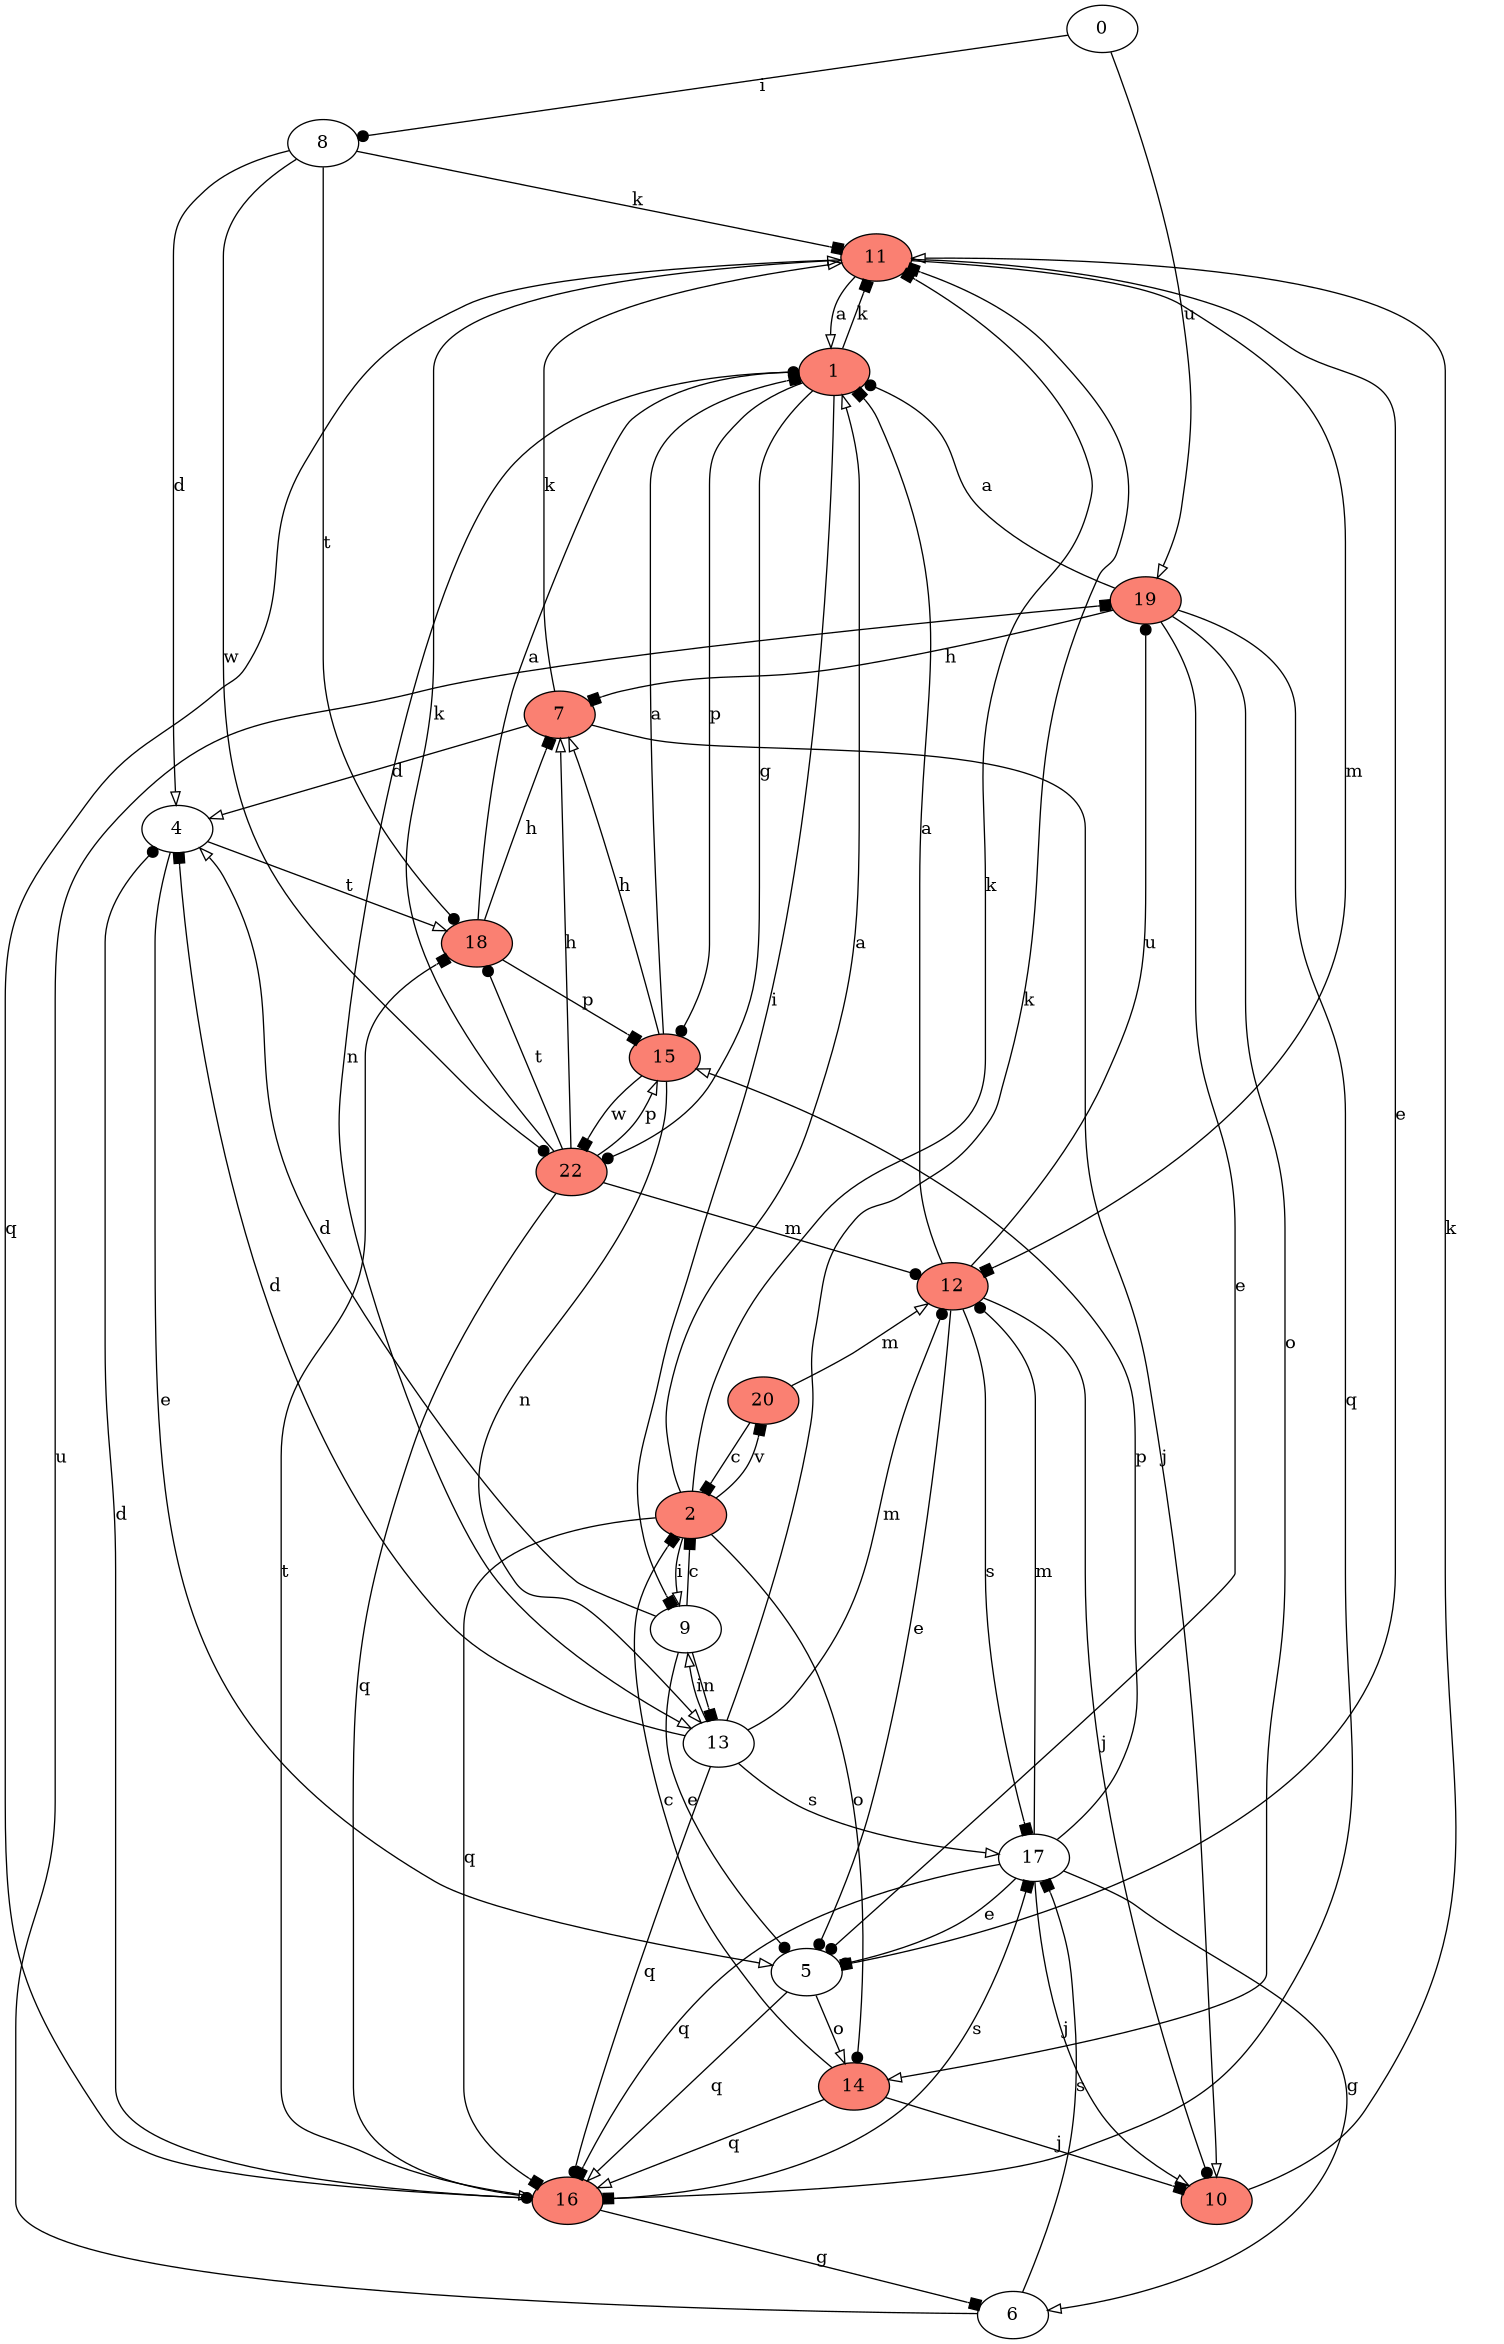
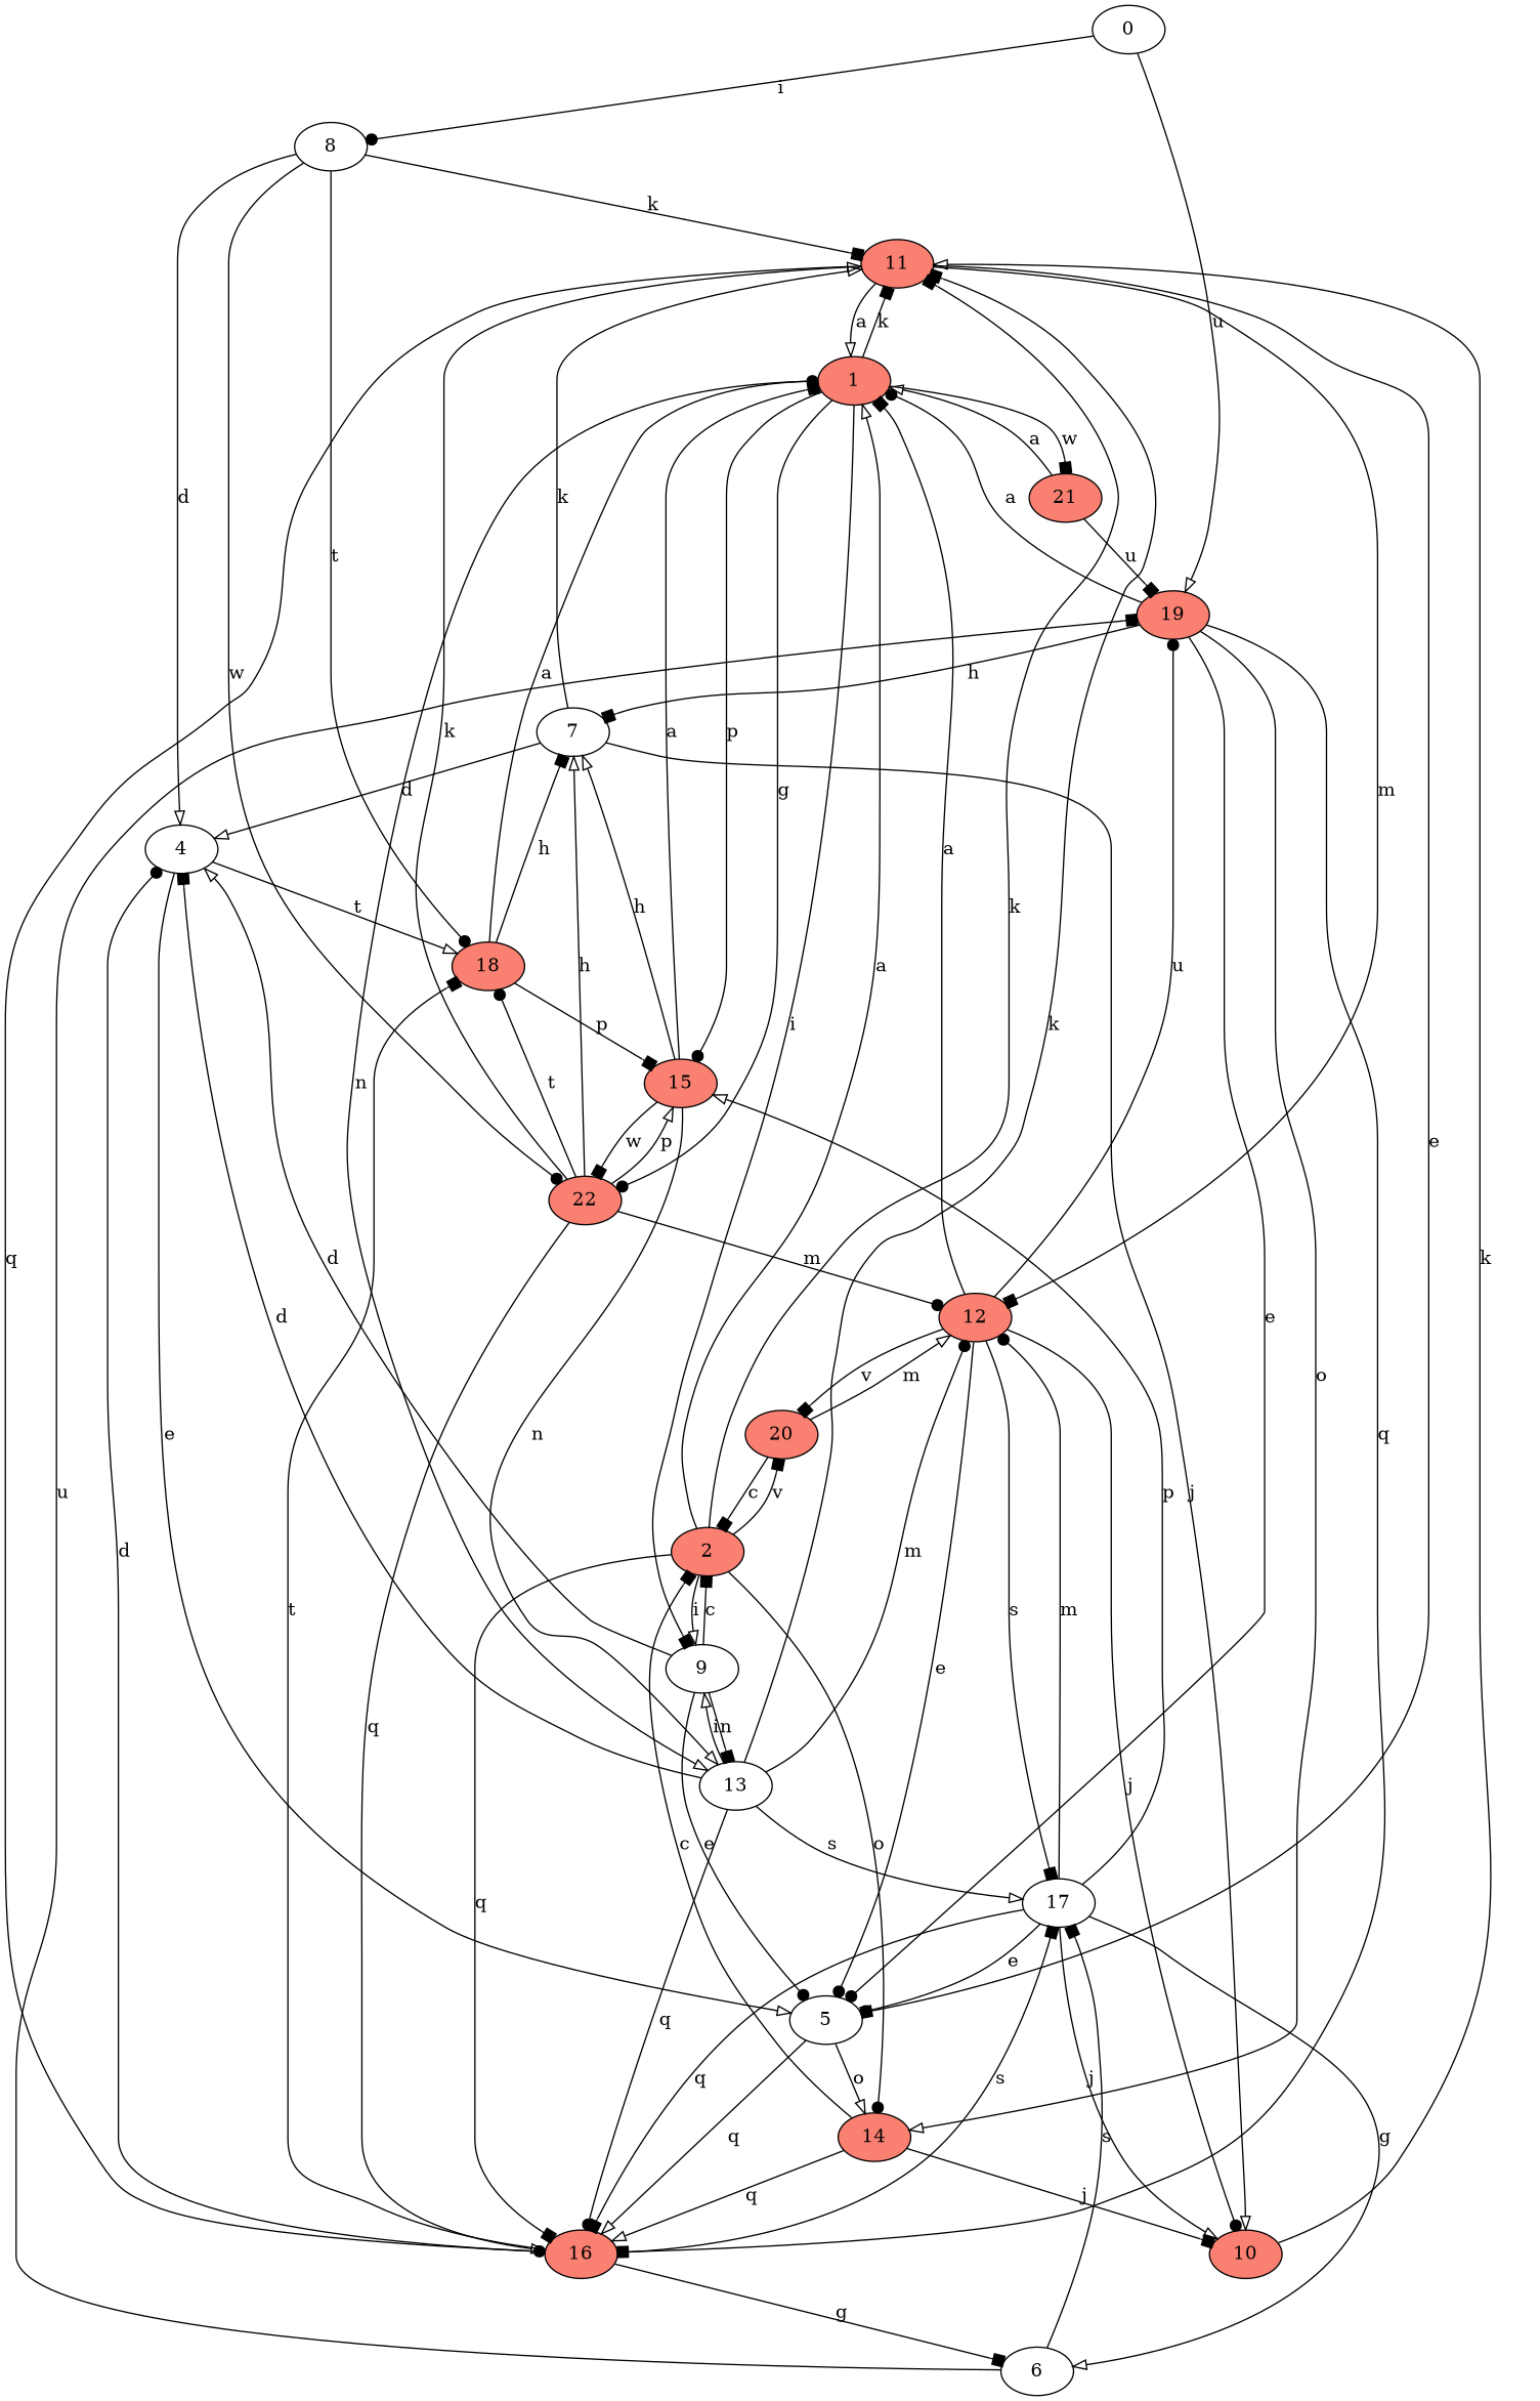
  strict digraph {
    node [fillcolor=salmon style=filled]
    edge [arrowhead=box]
    0 [fillcolor=white]
    8 [fillcolor=white]
    19
    11
    22
    4 [fillcolor=white]
    18
    1
    14
    16
    5 [fillcolor=white]
-   7
+   7 [fillcolor=white]
    9 [fillcolor=white]
    13 [fillcolor=white]
    15
+   21
    2
    12
    17 [fillcolor=white]
    20
    10
    6 [fillcolor=white]
    0 -> 8 [arrowhead=dot label=i]
    0 -> 19 [arrowhead=onormal label=u]
    8 -> 11 [label=k]
    8 -> 22 [arrowhead=dot label=w]
    8 -> 4 [arrowhead=onormal label=d]
    8 -> 18 [arrowhead=dot label=t]
    19 -> 1 [arrowhead=dot label=a]
    19 -> 14 [arrowhead=onormal label=o]
    19 -> 16 [label=q]
    19 -> 5 [arrowhead=dot label=e]
    19 -> 7 [label=h]
    11 -> 1 [arrowhead=onormal label=a]
    11 -> 16 [arrowhead=dot label=q]
    11 -> 5 [label=e]
    11 -> 12 [label=m]
    22 -> 11 [arrowhead=onormal label=k]
    22 -> 18 [arrowhead=dot label=t]
    22 -> 16 [arrowhead=onormal label=q]
    22 -> 7 [arrowhead=onormal label=h]
    22 -> 15 [arrowhead=onormal label=p]
    22 -> 12 [arrowhead=dot label=m]
    4 -> 18 [arrowhead=onormal label=t]
    4 -> 5 [arrowhead=onormal label=e]
    18 -> 1 [arrowhead=dot label=a]
    18 -> 7 [label=h]
    18 -> 15 [label=p]
    1 -> 11 [label=k]
    1 -> 22 [arrowhead=dot label=g]
    1 -> 9 [label=i]
    1 -> 13 [arrowhead=onormal label=n]
    1 -> 15 [arrowhead=dot label=p]
+   1 -> 21 [label=w]
    14 -> 16 [arrowhead=onormal label=q]
    14 -> 2 [label=c]
    14 -> 10 [label=j]
    16 -> 4 [arrowhead=dot label=d]
    16 -> 18 [label=t]
    16 -> 17 [label=s]
    16 -> 6 [label=g]
    5 -> 14 [arrowhead=onormal label=o]
    5 -> 16 [arrowhead=onormal label=q]
    7 -> 11 [arrowhead=onormal label=k]
    7 -> 4 [arrowhead=onormal label=d]
    7 -> 10 [arrowhead=onormal label=j]
    9 -> 4 [arrowhead=onormal label=d]
    9 -> 5 [arrowhead=dot label=e]
    9 -> 13 [label=n]
    9 -> 2 [label=c]
    13 -> 11 [label=k]
    13 -> 4 [label=d]
    13 -> 16 [arrowhead=dot label=q]
    13 -> 9 [arrowhead=onormal label=i]
    13 -> 12 [arrowhead=dot label=m]
    13 -> 17 [arrowhead=onormal label=s]
    15 -> 22 [label=w]
    15 -> 1 [label=a]
    15 -> 7 [arrowhead=onormal label=h]
    15 -> 13 [arrowhead=onormal label=n]
+   21 -> 19 [label=u]
+   21 -> 1 [arrowhead=onormal label=a]
    2 -> 11 [label=k]
    2 -> 1 [arrowhead=onormal label=a]
    2 -> 14 [arrowhead=dot label=o]
    2 -> 16 [label=q]
    2 -> 9 [arrowhead=onormal label=i]
    2 -> 20 [label=v]
    12 -> 19 [arrowhead=dot label=u]
    12 -> 1 [label=a]
    12 -> 5 [arrowhead=dot label=e]
    12 -> 17 [label=s]
+   12 -> 20 [label=v]
    12 -> 10 [arrowhead=dot label=j]
    17 -> 16 [label=q]
    17 -> 5 [arrowhead=dot label=e]
    17 -> 15 [arrowhead=onormal label=p]
    17 -> 12 [arrowhead=dot label=m]
    17 -> 10 [arrowhead=onormal label=j]
    17 -> 6 [arrowhead=onormal label=g]
    20 -> 2 [label=c]
    20 -> 12 [arrowhead=onormal label=m]
    10 -> 11 [arrowhead=onormal label=k]
    6 -> 19 [label=u]
    6 -> 17 [label=s]
  }
